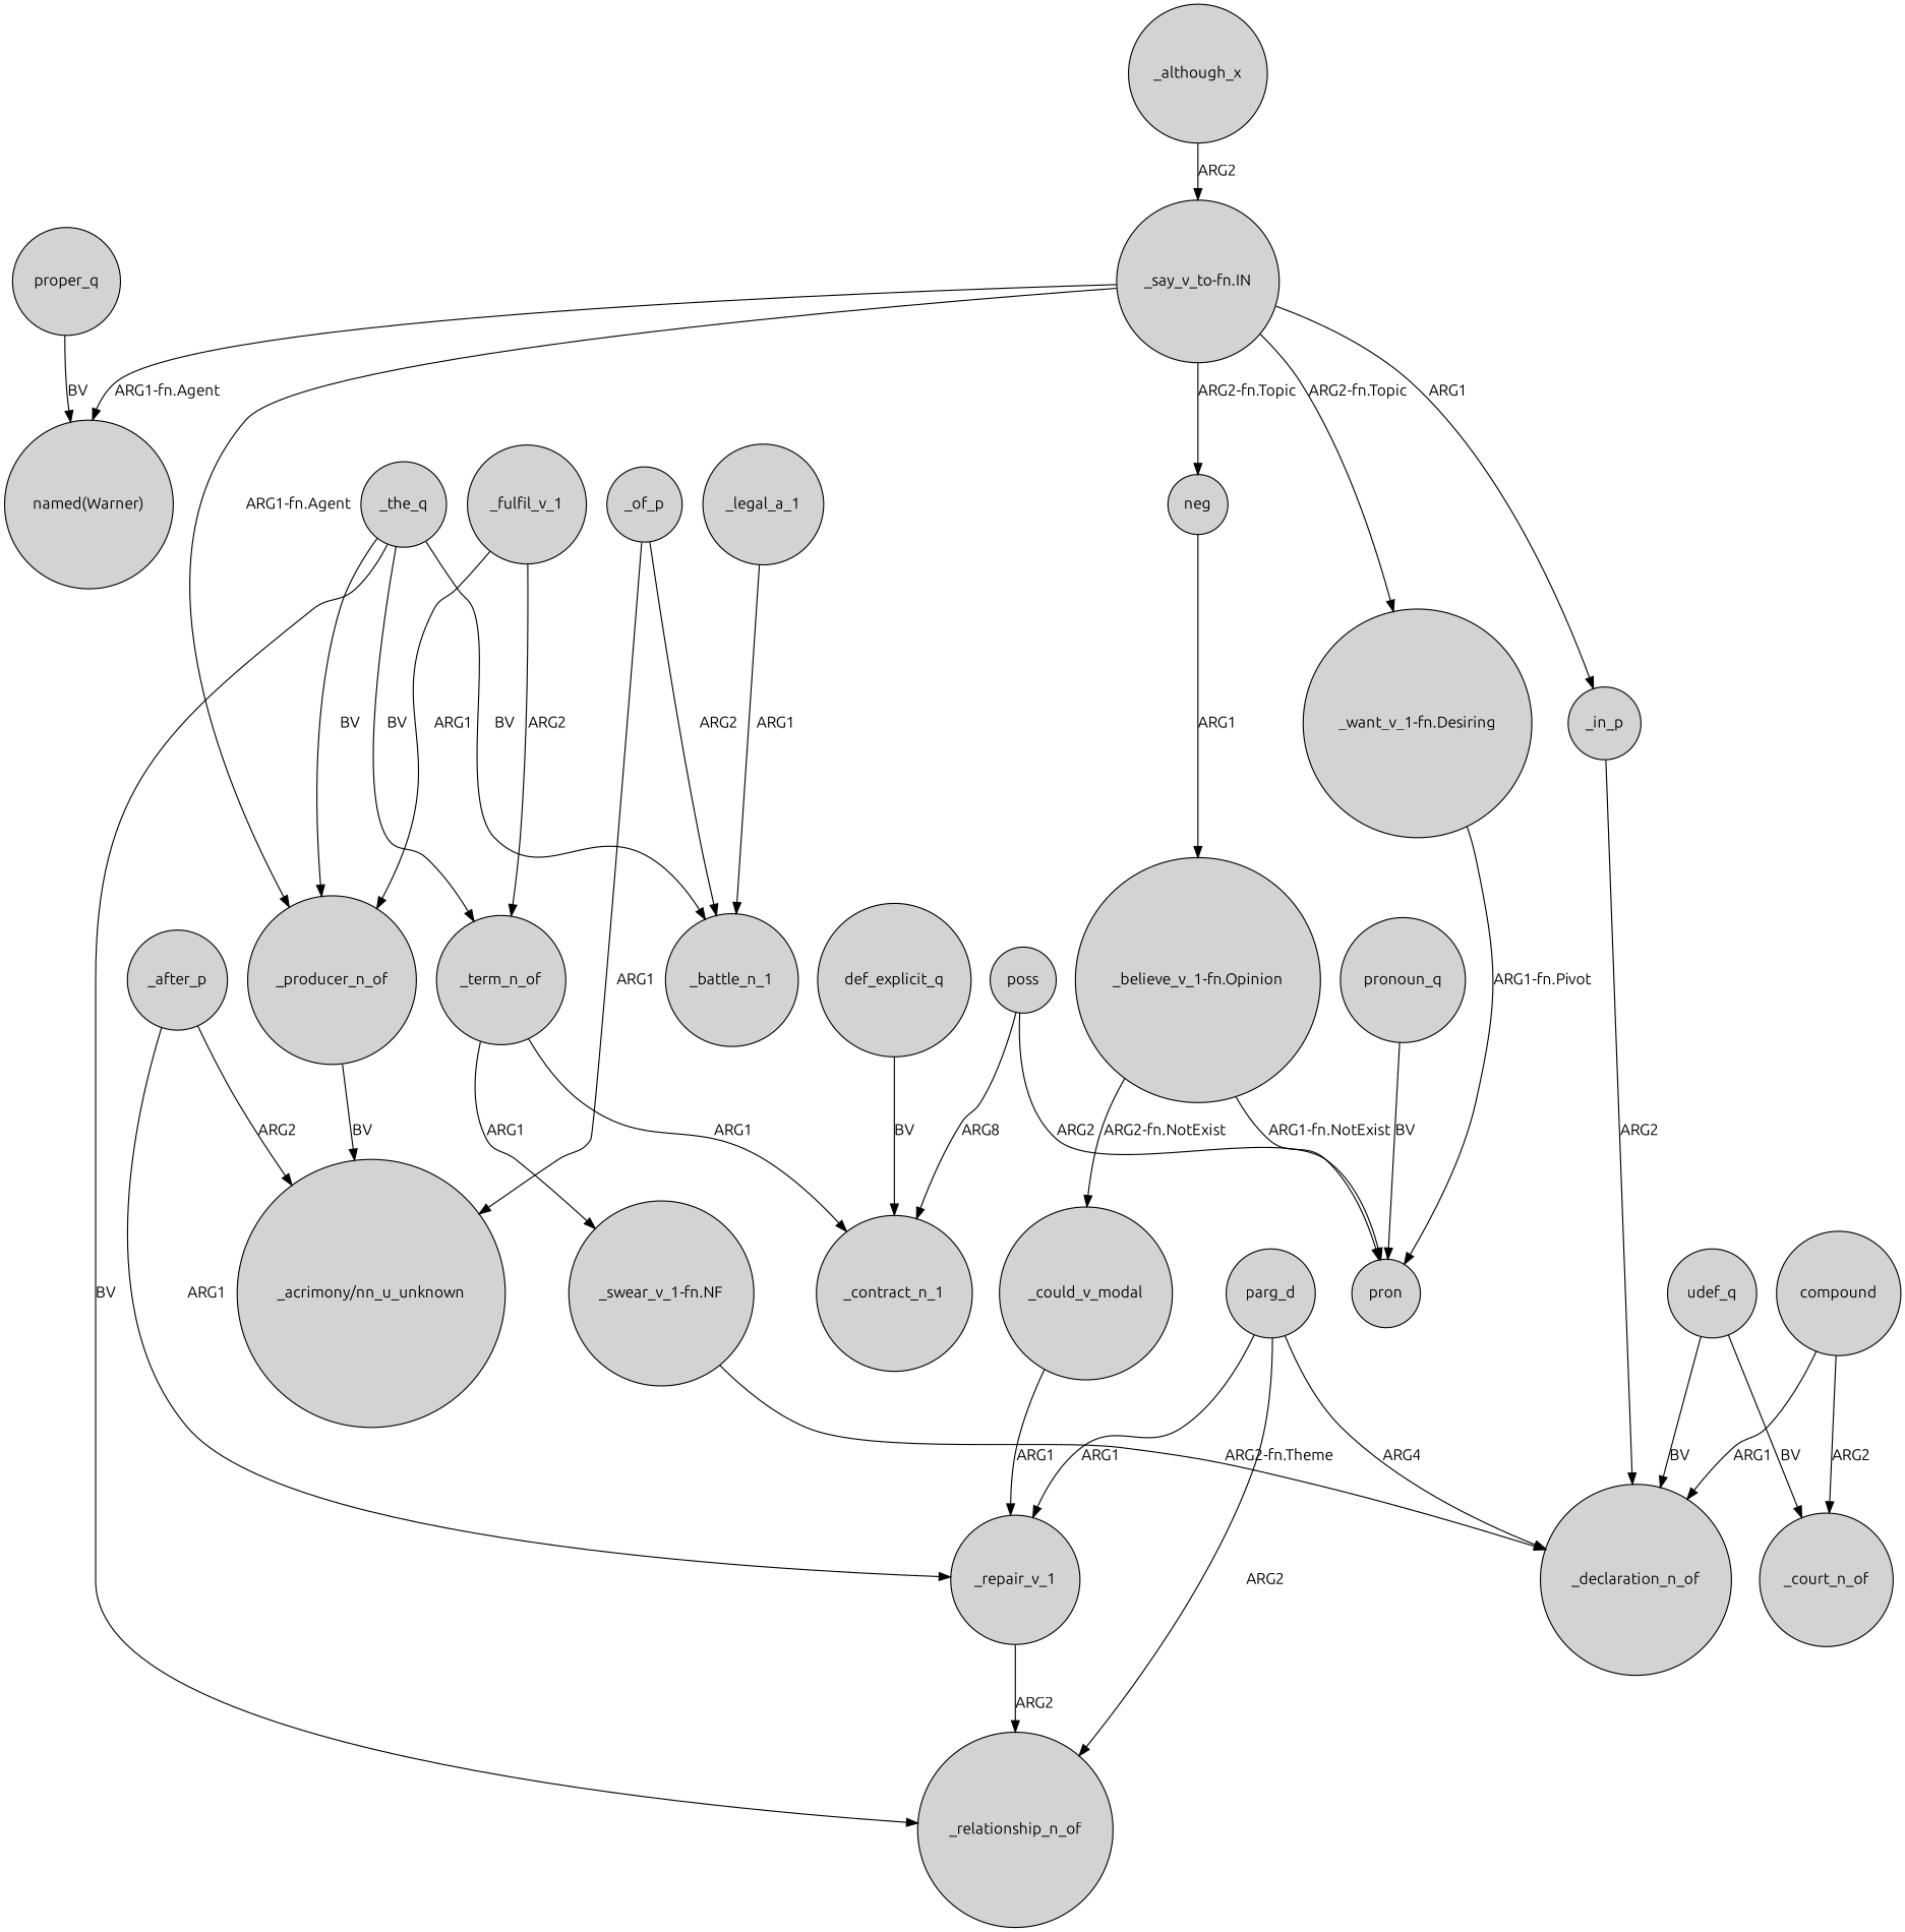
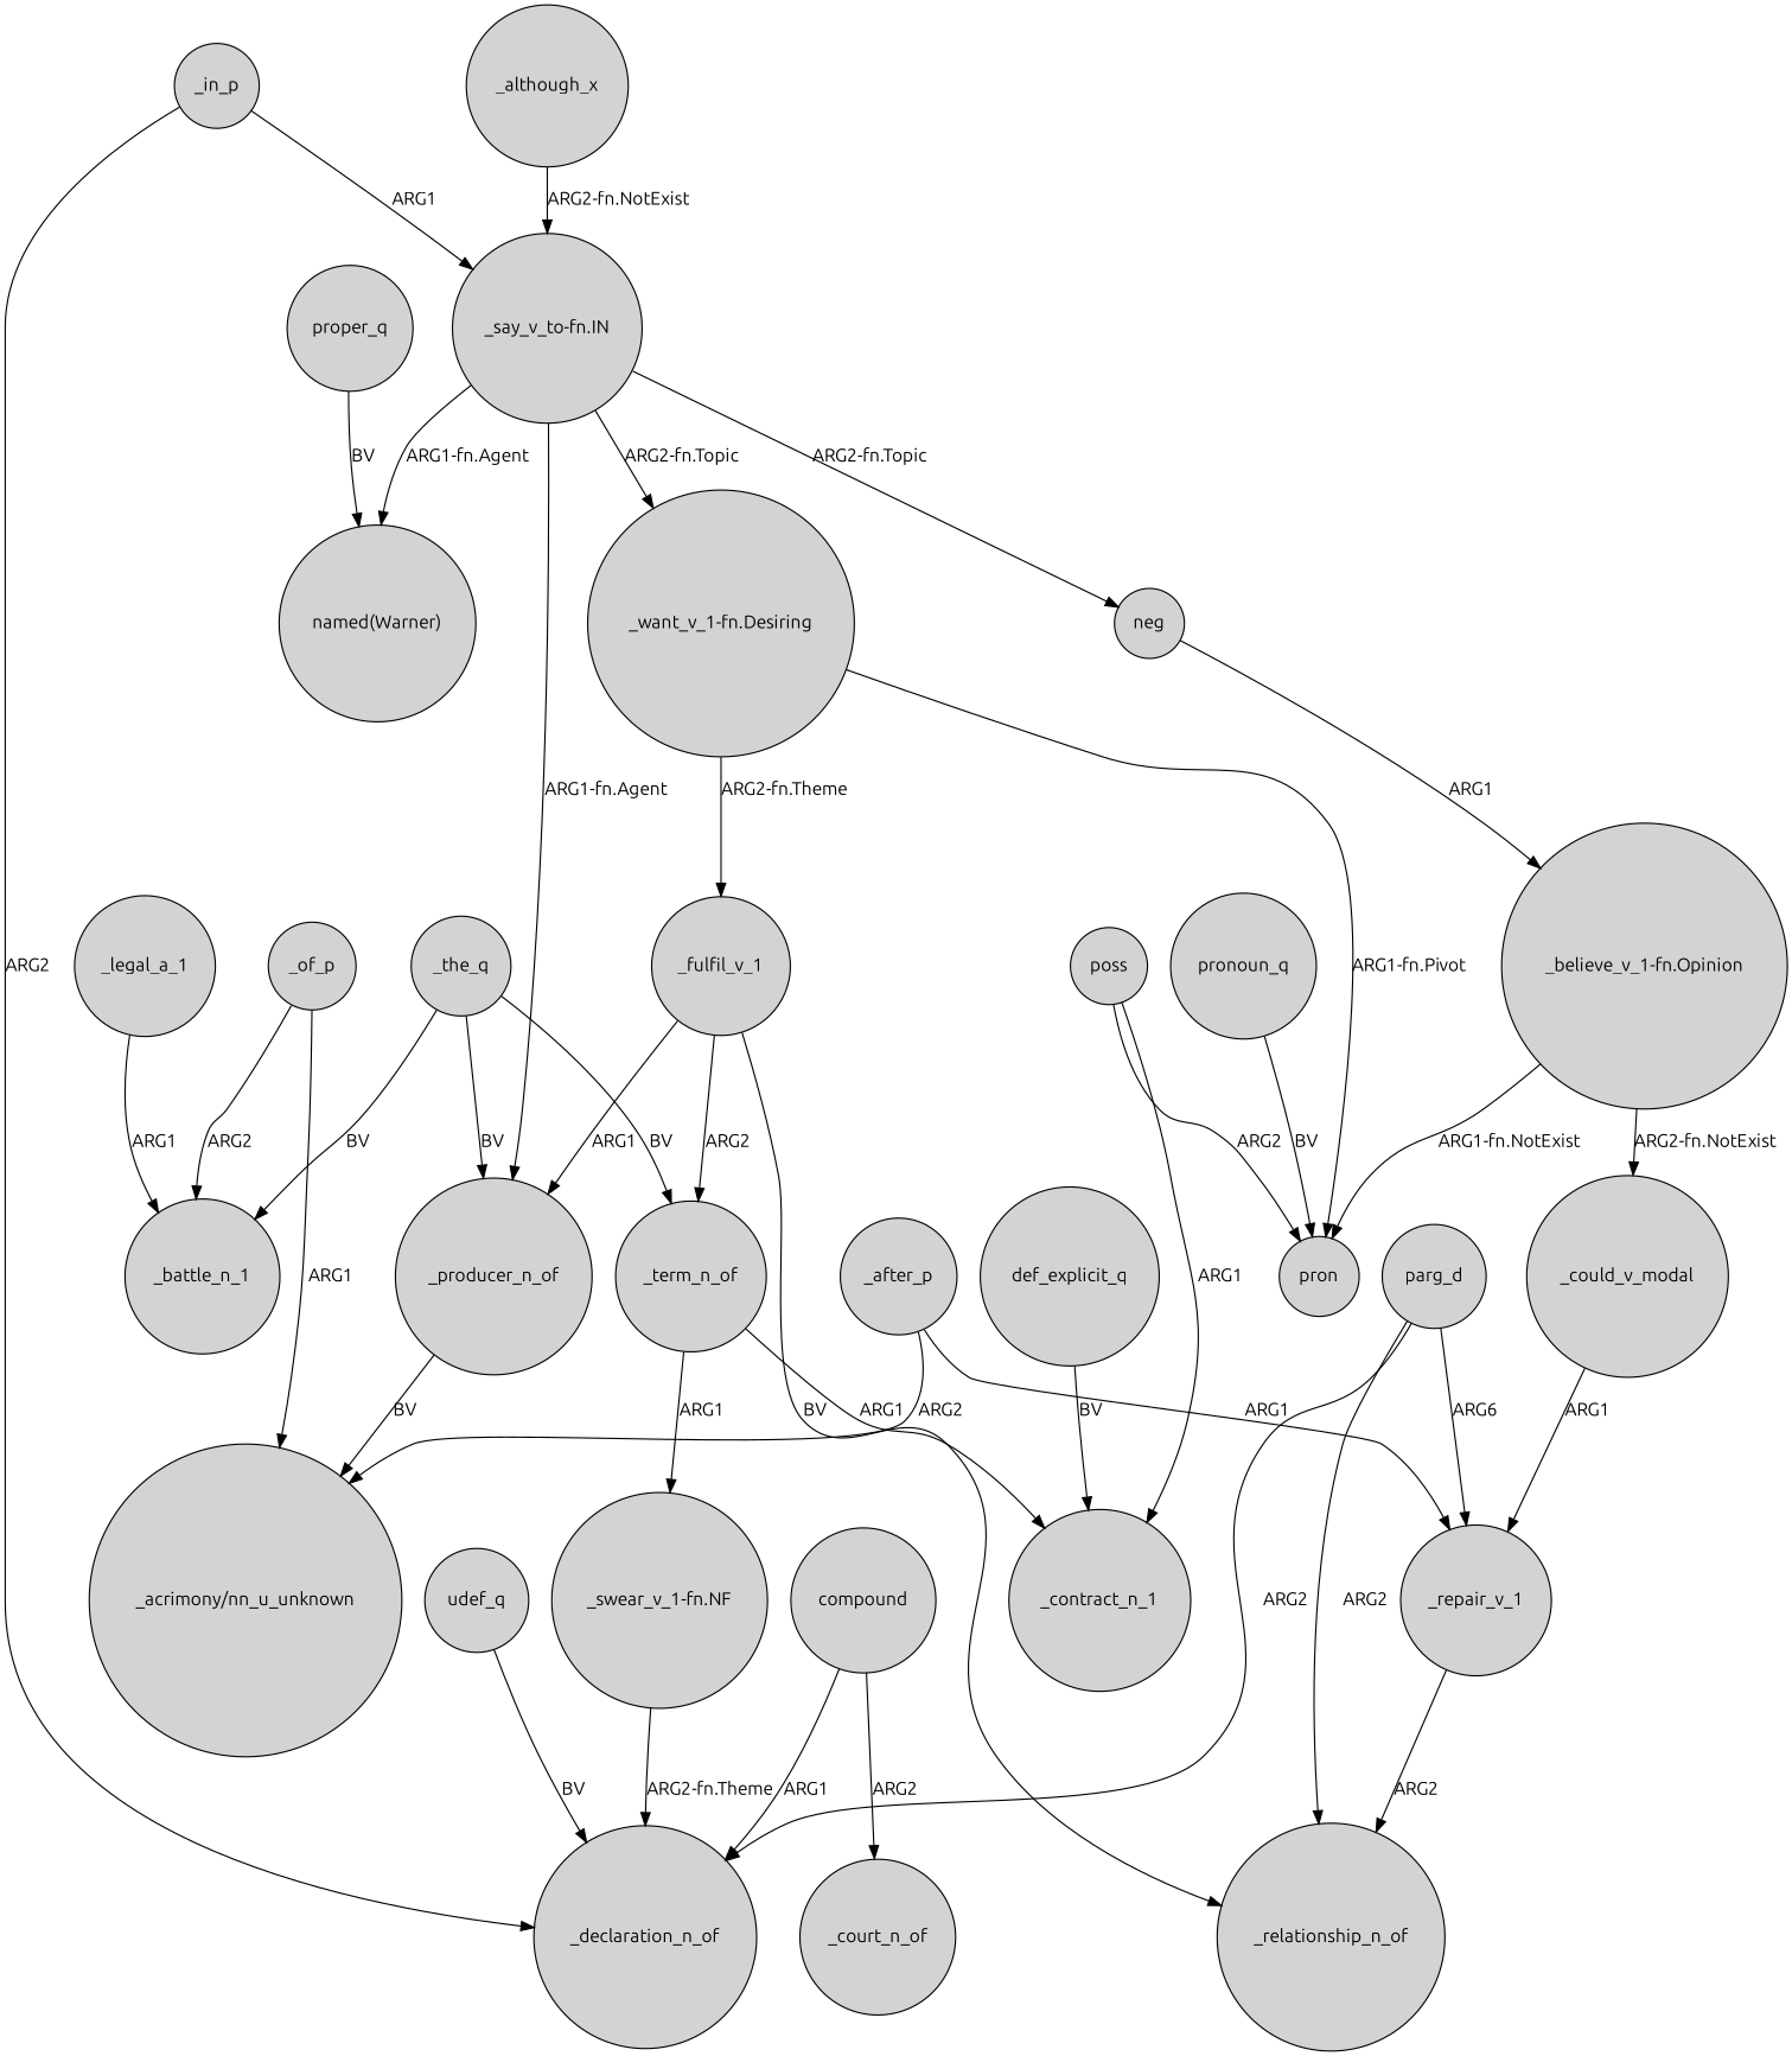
  digraph {
    fontname=Ubuntu
    node [fontname=Ubuntu shape=circle style=filled]
    edge [fontname=Ubuntu]
    _the_q
    _producer_n_of
    _relationship_n_of
    _term_n_of
    _battle_n_1
    "_acrimony/nn_u_unknown"
    "_swear_v_1-fn.NF"
    _contract_n_1
    "_believe_v_1-fn.Opinion"
    _could_v_modal
    pron
    _repair_v_1
    _of_p
    parg_d
    _declaration_n_of
    poss
    def_explicit_q
    _in_p
    "_say_v_to-fn.IN"
    "named(Warner)"
    "_want_v_1-fn.Desiring"
    neg
    _fulfil_v_1
    udef_q
    _court_n_of
    _after_p
    _although_x
    compound
    pronoun_q
    _legal_a_1
    proper_q
    _the_q -> _producer_n_of [label=BV]
-   _the_q -> _relationship_n_of [label=BV]
+   _fulfil_v_1 -> _relationship_n_of [label=BV]
    _the_q -> _term_n_of [label=BV]
    _the_q -> _battle_n_1 [label=BV]
    _producer_n_of -> "_acrimony/nn_u_unknown" [label=BV]
    _term_n_of -> "_swear_v_1-fn.NF" [label=ARG1]
    _term_n_of -> _contract_n_1 [label=ARG1]
    "_swear_v_1-fn.NF" -> _declaration_n_of [label="ARG2-fn.Theme"]
    "_believe_v_1-fn.Opinion" -> _could_v_modal [label="ARG2-fn.NotExist"]
    "_believe_v_1-fn.Opinion" -> pron [label="ARG1-fn.NotExist"]
    _could_v_modal -> _repair_v_1 [label=ARG1]
    _repair_v_1 -> _relationship_n_of [label=ARG2]
    _of_p -> _battle_n_1 [label=ARG2]
    _of_p -> "_acrimony/nn_u_unknown" [label=ARG1]
    parg_d -> _relationship_n_of [label=ARG2]
-   parg_d -> _repair_v_1 [label=ARG1]
-   parg_d -> _declaration_n_of [label=ARG4]
-   poss -> _contract_n_1 [label=ARG8]
+   parg_d -> _repair_v_1 [label=ARG6]
+   parg_d -> _declaration_n_of [label=ARG2]
+   poss -> _contract_n_1 [label=ARG1]
    poss -> pron [label=ARG2]
    def_explicit_q -> _contract_n_1 [label=BV]
    _in_p -> _declaration_n_of [label=ARG2]
-   "_say_v_to-fn.IN" -> _in_p [label=ARG1]
+   _in_p -> "_say_v_to-fn.IN" [label=ARG1]
    "_say_v_to-fn.IN" -> _producer_n_of [label="ARG1-fn.Agent"]
    "_say_v_to-fn.IN" -> "named(Warner)" [label="ARG1-fn.Agent"]
    "_say_v_to-fn.IN" -> "_want_v_1-fn.Desiring" [label="ARG2-fn.Topic"]
    "_say_v_to-fn.IN" -> neg [label="ARG2-fn.Topic"]
    "_want_v_1-fn.Desiring" -> pron [label="ARG1-fn.Pivot"]
+   "_want_v_1-fn.Desiring" -> _fulfil_v_1 [label="ARG2-fn.Theme"]
    neg -> "_believe_v_1-fn.Opinion" [label=ARG1]
    _fulfil_v_1 -> _producer_n_of [label=ARG1]
    _fulfil_v_1 -> _term_n_of [label=ARG2]
    udef_q -> _declaration_n_of [label=BV]
-   udef_q -> _court_n_of [label=BV]
    _after_p -> "_acrimony/nn_u_unknown" [label=ARG2]
    _after_p -> _repair_v_1 [label=ARG1]
-   _although_x -> "_say_v_to-fn.IN" [label=ARG2]
+   _although_x -> "_say_v_to-fn.IN" [label="ARG2-fn.NotExist"]
    compound -> _declaration_n_of [label=ARG1]
    compound -> _court_n_of [label=ARG2]
    pronoun_q -> pron [label=BV]
    _legal_a_1 -> _battle_n_1 [label=ARG1]
    proper_q -> "named(Warner)" [label=BV]
  }
